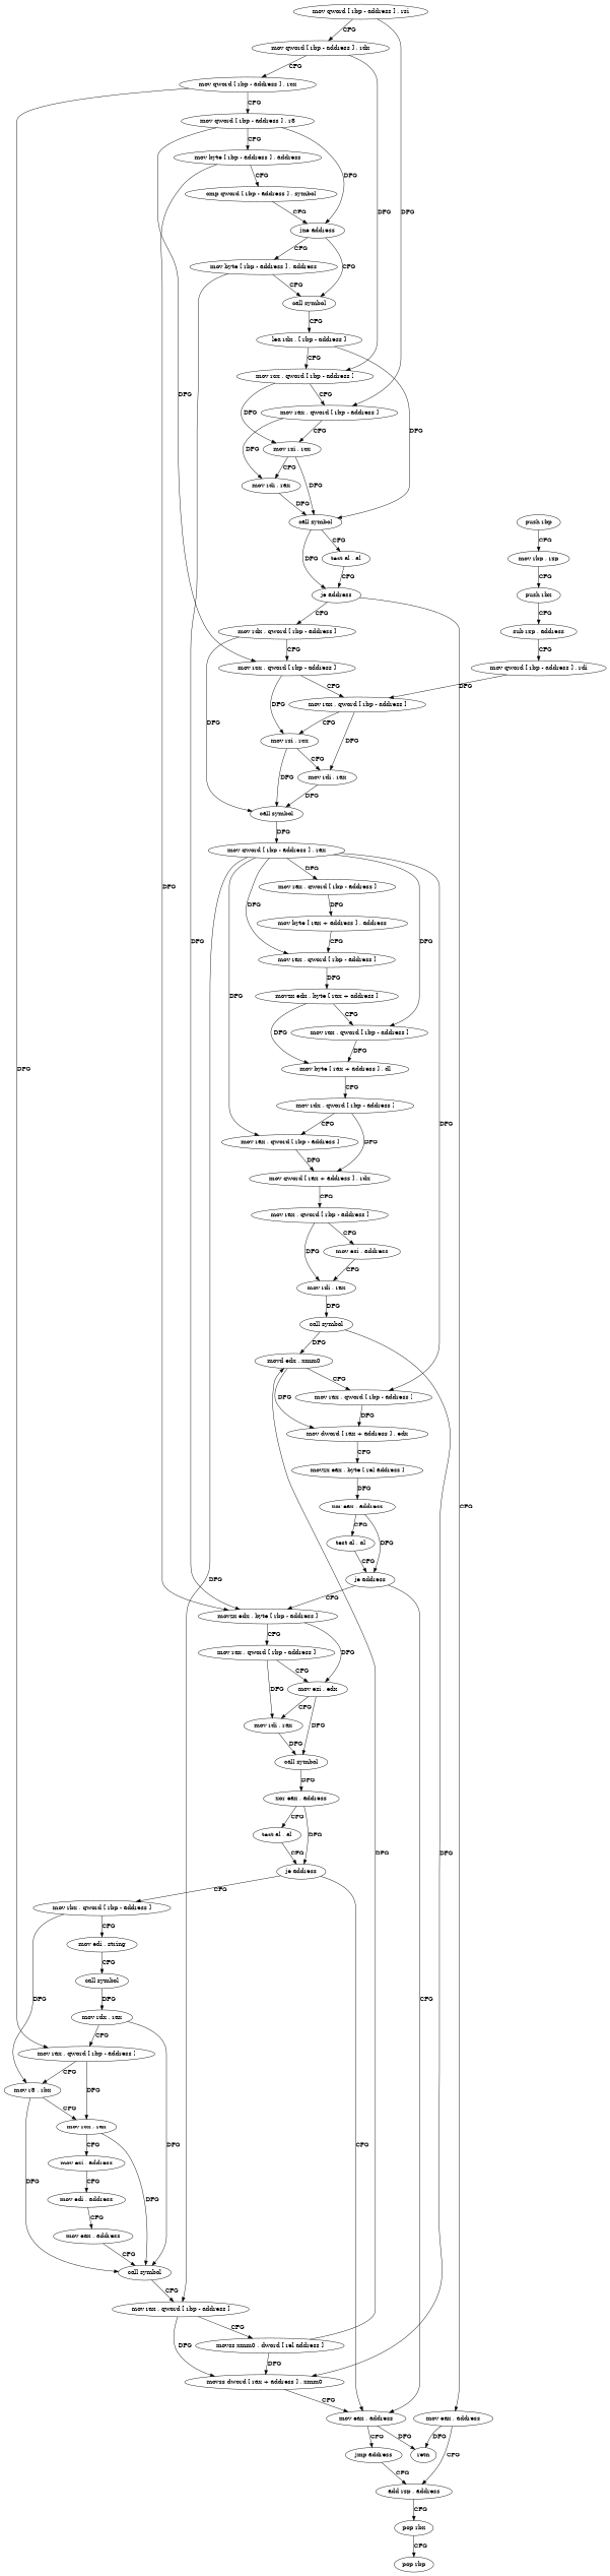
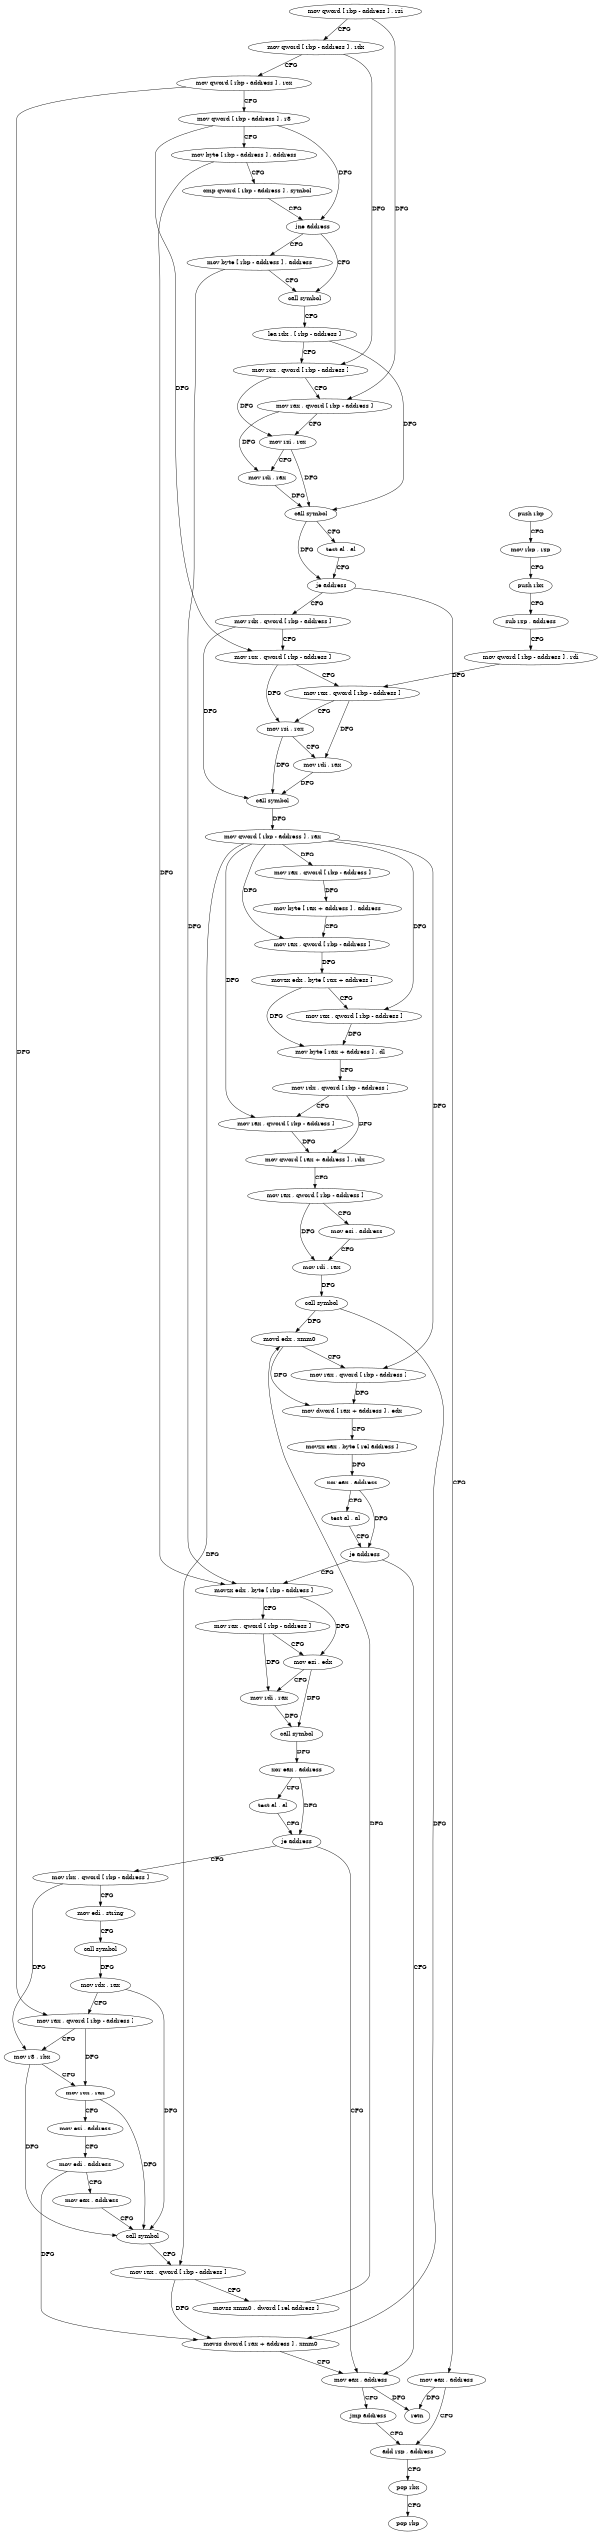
  digraph {
    n1 [label="push rbp"]
    n2 [label="mov rbp , rsp"]
    n3 [label="push rbx"]
    n4 [label="sub rsp , address"]
    n5 [label="mov qword [ rbp - address ] , rdi"]
    n6 [label="mov rax , qword [ rbp - address ]"]
    n7 [label="mov qword [ rbp - address ] , rsi"]
    n8 [label="mov qword [ rbp - address ] , rdx"]
    n9 [label="mov rax , qword [ rbp - address ]"]
    n10 [label="mov rsi , rcx"]
    n11 [label="mov rdi , rax"]
    n12 [label="mov qword [ rbp - address ] , rcx"]
    n13 [label="mov rcx , qword [ rbp - address ]"]
    n14 [label="mov rsi , rcx"]
    n15 [label="mov rdi , rax"]
    n16 [label="mov qword [ rbp - address ] , r8"]
    n17 [label="mov rax , qword [ rbp - address ]"]
    n18 [label="mov byte [ rbp - address ] , address"]
    n19 [label="jne address"]
    n20 [label="mov rcx , qword [ rbp - address ]"]
    n21 [label="mov r8 , rbx"]
    n22 [label="mov rcx , rax"]
    n23 [label="cmp qword [ rbp - address ] , symbol"]
    n24 [label="movzx edx , byte [ rbp - address ]"]
    n25 [label="call symbol"]
    n26 [label="mov byte [ rbp - address ] , address"]
    n27 [label="mov rax , qword [ rbp - address ]"]
    n28 [label="mov esi , edx"]
    n29 [label="lea rdx , [ rbp - address ]"]
    n30 [label="call symbol"]
    n31 [label="test al , al"]
    n32 [label="je address"]
    n33 [label="mov eax , address"]
    n34 [label="mov rdx , qword [ rbp - address ]"]
    n35 [label="add rsp , address"]
    n36 [label=retn]
    n37 [label="call symbol"]
    n38 [label="pop rbx"]
    n39 [label="mov qword [ rbp - address ] , rax"]
    n40 [label="pop rbp"]
    n41 [label="mov rax , qword [ rbp - address ]"]
    n42 [label="mov rax , qword [ rbp - address ]"]
    n43 [label="mov rax , qword [ rbp - address ]"]
    n44 [label="mov rax , qword [ rbp - address ]"]
    n45 [label="mov rax , qword [ rbp - address ]"]
    n46 [label="mov rax , qword [ rbp - address ]"]
    n47 [label="mov byte [ rax + address ] , address"]
    n48 [label="movzx edx , byte [ rax + address ]"]
    n49 [label="mov byte [ rax + address ] , dl"]
    n50 [label="mov qword [ rax + address ] , rdx"]
    n51 [label="mov dword [ rax + address ] , edx"]
    n52 [label="movss dword [ rax + address ] , xmm0"]
    n53 [label="movss xmm0 , dword [ rel address ]"]
    n54 [label="mov rdx , qword [ rbp - address ]"]
    n55 [label="mov rax , qword [ rbp - address ]"]
    n56 [label="mov esi , address"]
    n57 [label="mov rdi , rax"]
    n58 [label="call symbol"]
    n59 [label="movd edx , xmm0"]
    n60 [label="mov eax , address"]
    n61 [label="movzx eax , byte [ rel address ]"]
    n62 [label="xor eax , address"]
    n63 [label="test al , al"]
    n64 [label="je address"]
    n65 [label="jmp address"]
    n66 [label="mov rdi , rax"]
    n67 [label="call symbol"]
    n68 [label="xor eax , address"]
    n69 [label="test al , al"]
    n70 [label="je address"]
    n71 [label="mov rbx , qword [ rbp - address ]"]
    n72 [label="mov edi , string"]
    n73 [label="call symbol"]
    n74 [label="call symbol"]
    n75 [label="mov rdx , rax"]
    n76 [label="mov esi , address"]
    n77 [label="mov edi , address"]
    n78 [label="mov eax , address"]
    n1 -> n2 [label=CFG]
    n2 -> n3 [label=CFG]
    n3 -> n4 [label=CFG]
    n4 -> n5 [label=CFG]
    n5 -> n6 [label=DFG]
    n6 -> n10 [label=CFG]
    n6 -> n11 [label=DFG]
    n7 -> n8 [label=CFG]
    n7 -> n9 [label=DFG]
    n8 -> n12 [label=CFG]
    n8 -> n13 [label=DFG]
    n9 -> n14 [label=CFG]
    n9 -> n15 [label=DFG]
    n10 -> n11 [label=CFG]
    n10 -> n37 [label=DFG]
    n11 -> n37 [label=DFG]
    n12 -> n16 [label=CFG]
    n12 -> n17 [label=DFG]
    n13 -> n9 [label=CFG]
    n13 -> n14 [label=DFG]
    n14 -> n15 [label=CFG]
    n14 -> n30 [label=DFG]
    n15 -> n30 [label=DFG]
    n16 -> n18 [label=CFG]
    n16 -> n19 [label=DFG]
    n16 -> n20 [label=DFG]
    n17 -> n21 [label=CFG]
    n17 -> n22 [label=DFG]
    n18 -> n23 [label=CFG]
    n18 -> n24 [label=DFG]
    n19 -> n25 [label=CFG]
    n19 -> n26 [label=CFG]
    n20 -> n6 [label=CFG]
    n20 -> n10 [label=DFG]
    n21 -> n22 [label=CFG]
    n21 -> n74 [label=DFG]
    n22 -> n74 [label=DFG]
    n22 -> n76 [label=CFG]
    n23 -> n19 [label=CFG]
    n24 -> n27 [label=CFG]
    n24 -> n28 [label=DFG]
    n25 -> n29 [label=CFG]
    n26 -> n24 [label=DFG]
    n26 -> n25 [label=CFG]
    n27 -> n28 [label=CFG]
    n27 -> n66 [label=DFG]
    n28 -> n66 [label=CFG]
    n28 -> n67 [label=DFG]
    n29 -> n13 [label=CFG]
    n29 -> n30 [label=DFG]
    n30 -> n31 [label=CFG]
    n30 -> n32 [label=DFG]
    n31 -> n32 [label=CFG]
    n32 -> n33 [label=CFG]
    n32 -> n34 [label=CFG]
    n33 -> n35 [label=CFG]
    n33 -> n36 [label=DFG]
    n34 -> n20 [label=CFG]
    n34 -> n37 [label=DFG]
    n35 -> n38 [label=CFG]
    n37 -> n39 [label=DFG]
    n38 -> n40 [label=CFG]
    n39 -> n41 [label=DFG]
    n39 -> n42 [label=DFG]
    n39 -> n43 [label=DFG]
    n39 -> n44 [label=DFG]
    n39 -> n45 [label=DFG]
    n39 -> n46 [label=DFG]
    n41 -> n47 [label=DFG]
    n42 -> n48 [label=DFG]
    n43 -> n49 [label=DFG]
    n44 -> n50 [label=DFG]
    n45 -> n51 [label=DFG]
    n46 -> n52 [label=DFG]
    n46 -> n53 [label=CFG]
    n47 -> n42 [label=CFG]
    n48 -> n43 [label=CFG]
    n48 -> n49 [label=DFG]
    n49 -> n54 [label=CFG]
    n50 -> n55 [label=CFG]
    n51 -> n61 [label=CFG]
    n52 -> n60 [label=CFG]
-   n53 -> n52 [label=DFG]
+   n77 -> n52 [label=DFG]
    n53 -> n59 [label=DFG]
    n54 -> n44 [label=CFG]
    n54 -> n50 [label=DFG]
    n55 -> n56 [label=CFG]
    n55 -> n57 [label=DFG]
    n56 -> n57 [label=CFG]
    n57 -> n58 [label=DFG]
    n58 -> n52 [label=DFG]
    n58 -> n59 [label=DFG]
    n59 -> n45 [label=CFG]
    n59 -> n51 [label=DFG]
    n60 -> n36 [label=DFG]
    n60 -> n65 [label=CFG]
    n61 -> n62 [label=DFG]
    n62 -> n63 [label=CFG]
    n62 -> n64 [label=DFG]
    n63 -> n64 [label=CFG]
    n64 -> n24 [label=CFG]
    n64 -> n60 [label=CFG]
    n65 -> n35 [label=CFG]
    n66 -> n67 [label=DFG]
    n67 -> n68 [label=DFG]
    n68 -> n69 [label=CFG]
    n68 -> n70 [label=DFG]
    n69 -> n70 [label=CFG]
    n70 -> n60 [label=CFG]
    n70 -> n71 [label=CFG]
    n71 -> n21 [label=DFG]
    n71 -> n72 [label=CFG]
    n72 -> n73 [label=CFG]
    n73 -> n75 [label=DFG]
    n74 -> n46 [label=CFG]
    n75 -> n17 [label=CFG]
    n75 -> n74 [label=DFG]
    n76 -> n77 [label=CFG]
    n77 -> n78 [label=CFG]
    n78 -> n74 [label=CFG]
  }
